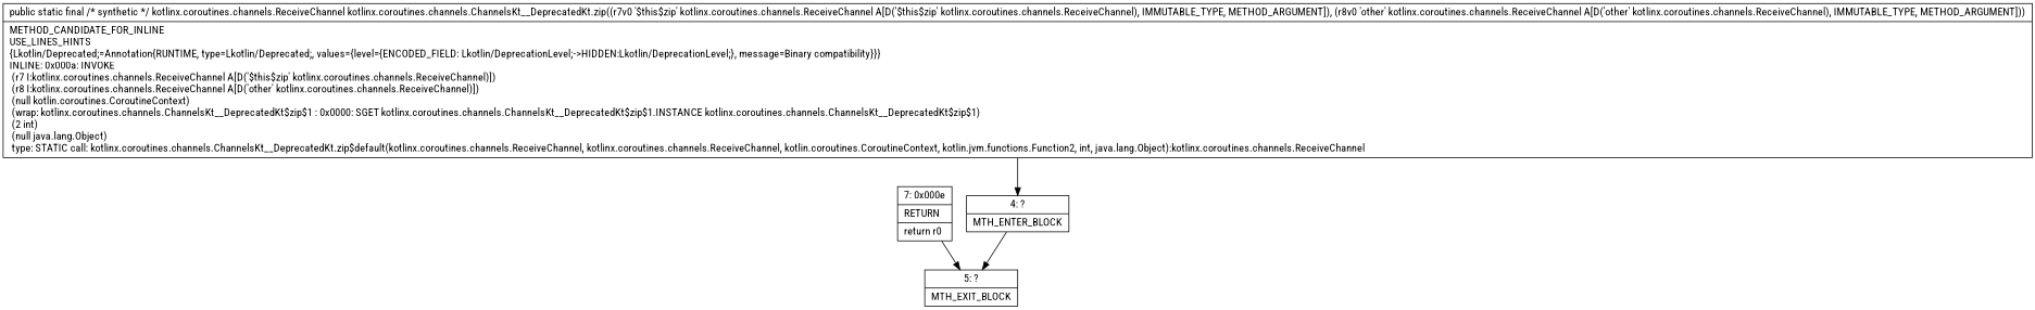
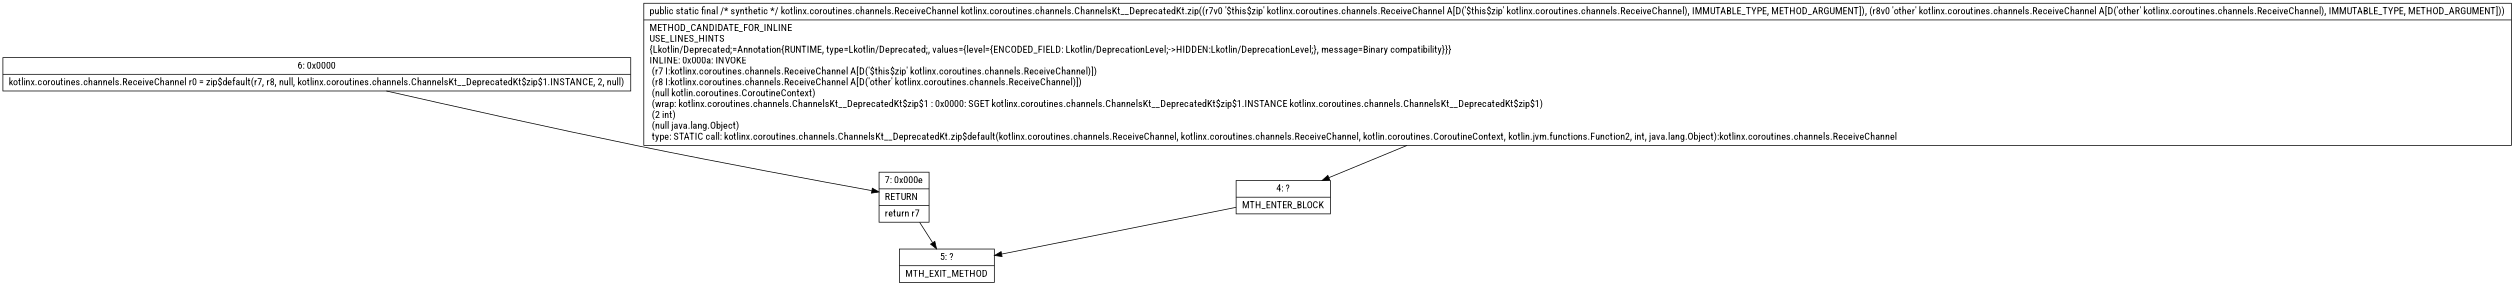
  digraph {
    fontname="Roboto Condensed"
    node [fontname="Roboto Condensed" shape=record]
    edge [fontname="Roboto Condensed"]
    n1 [label="{4\:\ ?|MTH_ENTER_BLOCK\l}"]
-   n2 [label="{5\:\ ?|MTH_EXIT_BLOCK\l}"]
-   n4 [label="{7\:\ 0x000e|RETURN\l|return r0\l}"]
+   n2 [label="{5\:\ ?|MTH_EXIT_METHOD\l}"]
+   n3 [label="{6\:\ 0x0000|kotlinx.coroutines.channels.ReceiveChannel r0 = zip$default(r7, r8, null, kotlinx.coroutines.channels.ChannelsKt__DeprecatedKt$zip$1.INSTANCE, 2, null)\l}"]
+   n4 [label="{7\:\ 0x000e|RETURN\l|return r7\l}"]
    n5 [label="{public static final \/* synthetic *\/ kotlinx.coroutines.channels.ReceiveChannel kotlinx.coroutines.channels.ChannelsKt__DeprecatedKt.zip((r7v0 '$this$zip' kotlinx.coroutines.channels.ReceiveChannel A[D('$this$zip' kotlinx.coroutines.channels.ReceiveChannel), IMMUTABLE_TYPE, METHOD_ARGUMENT]), (r8v0 'other' kotlinx.coroutines.channels.ReceiveChannel A[D('other' kotlinx.coroutines.channels.ReceiveChannel), IMMUTABLE_TYPE, METHOD_ARGUMENT]))  | METHOD_CANDIDATE_FOR_INLINE\lUSE_LINES_HINTS\l\{Lkotlin\/Deprecated;=Annotation\{RUNTIME, type=Lkotlin\/Deprecated;, values=\{level=\{ENCODED_FIELD: Lkotlin\/DeprecationLevel;\-\>HIDDEN:Lkotlin\/DeprecationLevel;\}, message=Binary compatibility\}\}\}\lINLINE: 0x000a: INVOKE  \l  (r7 I:kotlinx.coroutines.channels.ReceiveChannel A[D('$this$zip' kotlinx.coroutines.channels.ReceiveChannel)])\l  (r8 I:kotlinx.coroutines.channels.ReceiveChannel A[D('other' kotlinx.coroutines.channels.ReceiveChannel)])\l  (null kotlin.coroutines.CoroutineContext)\l  (wrap: kotlinx.coroutines.channels.ChannelsKt__DeprecatedKt$zip$1 : 0x0000: SGET   kotlinx.coroutines.channels.ChannelsKt__DeprecatedKt$zip$1.INSTANCE kotlinx.coroutines.channels.ChannelsKt__DeprecatedKt$zip$1)\l  (2 int)\l  (null java.lang.Object)\l type: STATIC call: kotlinx.coroutines.channels.ChannelsKt__DeprecatedKt.zip$default(kotlinx.coroutines.channels.ReceiveChannel, kotlinx.coroutines.channels.ReceiveChannel, kotlin.coroutines.CoroutineContext, kotlin.jvm.functions.Function2, int, java.lang.Object):kotlinx.coroutines.channels.ReceiveChannel\l}"]
    n1 -> n2
+   n3 -> n4
    n4 -> n2
    n5 -> n1
  }
